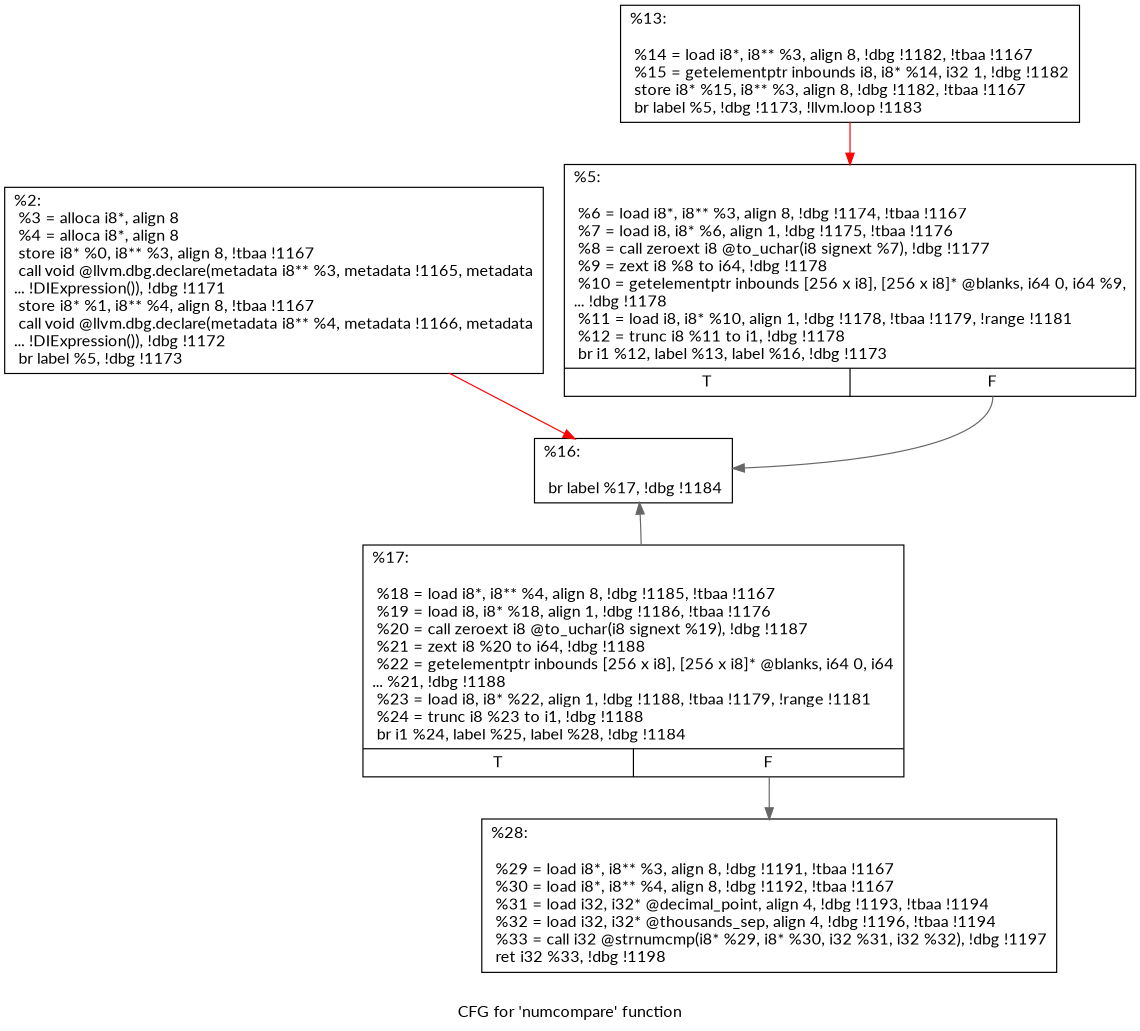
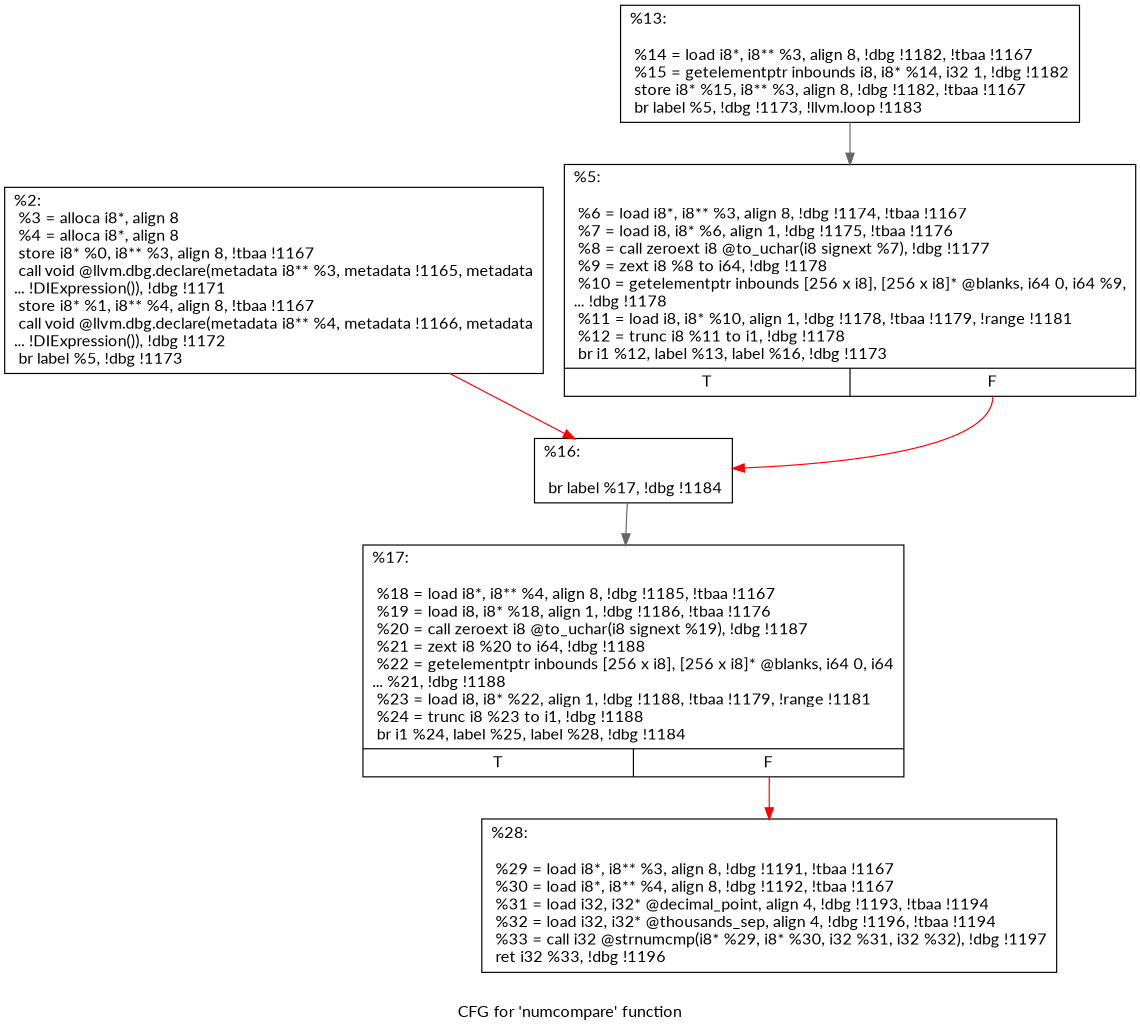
  digraph {
    fontname=Lato
    label="CFG for 'numcompare' function"
    node [fontname=Lato shape=record]
    edge [color=gray40 fontname=Lato]
    n1 [label="{%2:\l  %3 = alloca i8*, align 8\l  %4 = alloca i8*, align 8\l  store i8* %0, i8** %3, align 8, !tbaa !1167\l  call void @llvm.dbg.declare(metadata i8** %3, metadata !1165, metadata\l... !DIExpression()), !dbg !1171\l  store i8* %1, i8** %4, align 8, !tbaa !1167\l  call void @llvm.dbg.declare(metadata i8** %4, metadata !1166, metadata\l... !DIExpression()), !dbg !1172\l  br label %5, !dbg !1173\l}"]
    n2 [label="{%16:\l\l  br label %17, !dbg !1184\l}"]
    n3 [label="{%5:\l\l  %6 = load i8*, i8** %3, align 8, !dbg !1174, !tbaa !1167\l  %7 = load i8, i8* %6, align 1, !dbg !1175, !tbaa !1176\l  %8 = call zeroext i8 @to_uchar(i8 signext %7), !dbg !1177\l  %9 = zext i8 %8 to i64, !dbg !1178\l  %10 = getelementptr inbounds [256 x i8], [256 x i8]* @blanks, i64 0, i64 %9,\l... !dbg !1178\l  %11 = load i8, i8* %10, align 1, !dbg !1178, !tbaa !1179, !range !1181\l  %12 = trunc i8 %11 to i1, !dbg !1178\l  br i1 %12, label %13, label %16, !dbg !1173\l|{<s0>T|<s1>F}}"]
    n4 [label="{%13:\l\l  %14 = load i8*, i8** %3, align 8, !dbg !1182, !tbaa !1167\l  %15 = getelementptr inbounds i8, i8* %14, i32 1, !dbg !1182\l  store i8* %15, i8** %3, align 8, !dbg !1182, !tbaa !1167\l  br label %5, !dbg !1173, !llvm.loop !1183\l}"]
    n5 [label="{%17:\l\l  %18 = load i8*, i8** %4, align 8, !dbg !1185, !tbaa !1167\l  %19 = load i8, i8* %18, align 1, !dbg !1186, !tbaa !1176\l  %20 = call zeroext i8 @to_uchar(i8 signext %19), !dbg !1187\l  %21 = zext i8 %20 to i64, !dbg !1188\l  %22 = getelementptr inbounds [256 x i8], [256 x i8]* @blanks, i64 0, i64\l... %21, !dbg !1188\l  %23 = load i8, i8* %22, align 1, !dbg !1188, !tbaa !1179, !range !1181\l  %24 = trunc i8 %23 to i1, !dbg !1188\l  br i1 %24, label %25, label %28, !dbg !1184\l|{<s0>T|<s1>F}}"]
-   n6 [label="{%28:\l\l  %29 = load i8*, i8** %3, align 8, !dbg !1191, !tbaa !1167\l  %30 = load i8*, i8** %4, align 8, !dbg !1192, !tbaa !1167\l  %31 = load i32, i32* @decimal_point, align 4, !dbg !1193, !tbaa !1194\l  %32 = load i32, i32* @thousands_sep, align 4, !dbg !1196, !tbaa !1194\l  %33 = call i32 @strnumcmp(i8* %29, i8* %30, i32 %31, i32 %32), !dbg !1197\l  ret i32 %33, !dbg !1198\l}"]
+   n6 [label="{%28:\l\l  %29 = load i8*, i8** %3, align 8, !dbg !1191, !tbaa !1167\l  %30 = load i8*, i8** %4, align 8, !dbg !1192, !tbaa !1167\l  %31 = load i32, i32* @decimal_point, align 4, !dbg !1193, !tbaa !1194\l  %32 = load i32, i32* @thousands_sep, align 4, !dbg !1196, !tbaa !1194\l  %33 = call i32 @strnumcmp(i8* %29, i8* %30, i32 %31, i32 %32), !dbg !1197\l  ret i32 %33, !dbg !1196\l}"]
    n1 -> n2 [color=red]
-   n5 -> n2
-   n3 -> n2 [tailport=s1]
-   n4 -> n3 [color=red]
-   n5 -> n6 [tailport=s1]
+   n2 -> n5
+   n3 -> n2 [color=red tailport=s1]
+   n4 -> n3
+   n5 -> n6 [color=red tailport=s1]
  }
